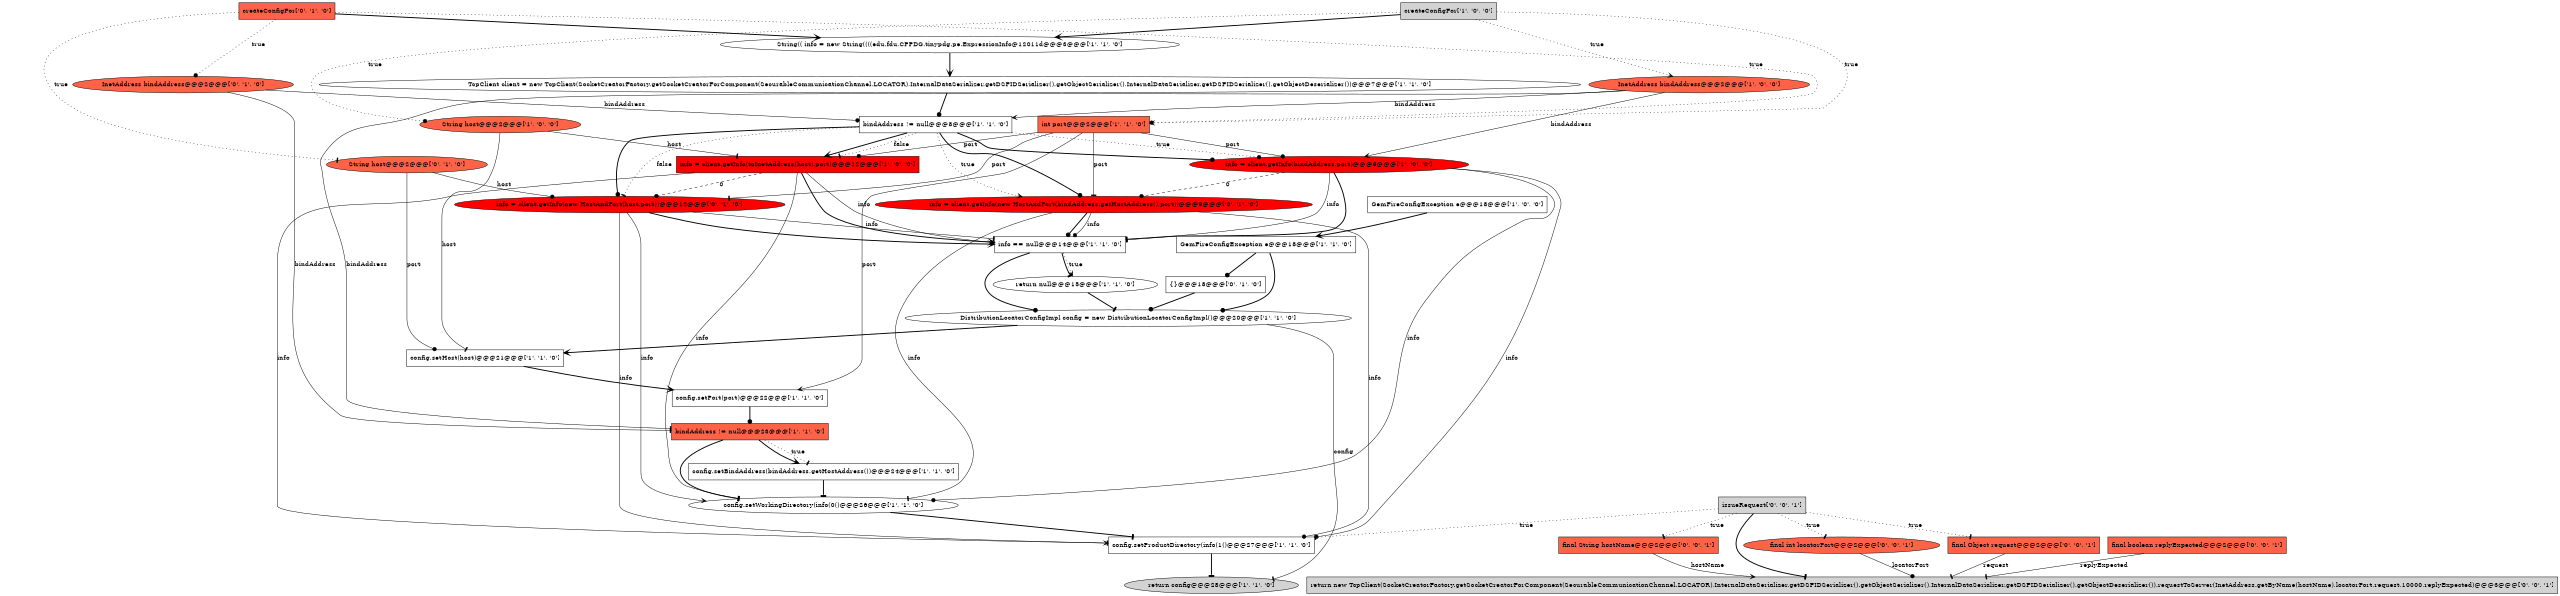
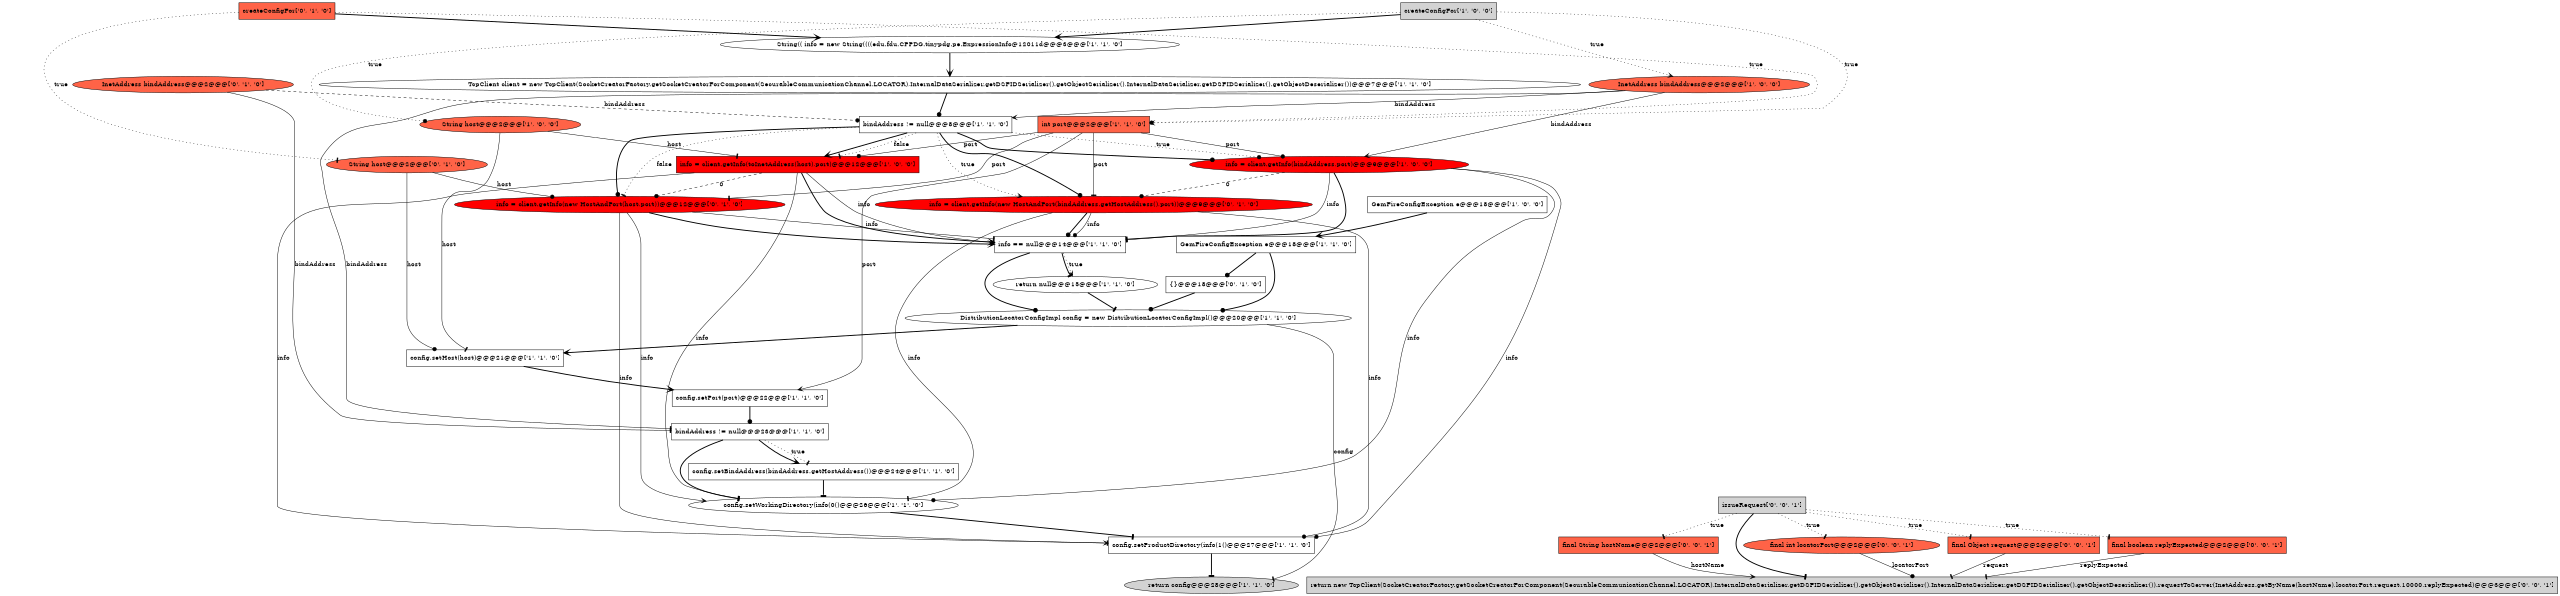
  digraph {
    node [fillcolor=white shape=box style=filled]
    edge [arrowhead=tee style=solid]
    n1 [label="info == null@@@14@@@['1', '1', '0']"]
    n2 [label="DistributionLocatorConfigImpl config = new DistributionLocatorConfigImpl()@@@20@@@['1', '1', '0']" shape=ellipse]
    n3 [label="return null@@@15@@@['1', '1', '0']" shape=ellipse]
    n4 [fillcolor=lightgray label="return config@@@28@@@['1', '1', '0']" shape=ellipse]
    n5 [label="config.setHost(host)@@@21@@@['1', '1', '0']"]
    n6 [label="TcpClient client = new TcpClient(SocketCreatorFactory.getSocketCreatorForComponent(SecurableCommunicationChannel.LOCATOR),InternalDataSerializer.getDSFIDSerializer().getObjectSerializer(),InternalDataSerializer.getDSFIDSerializer().getObjectDeserializer())@@@7@@@['1', '1', '0']" shape=ellipse]
    n7 [label="bindAddress != null@@@8@@@['1', '1', '0']"]
    n8 [fillcolor=red label="info = client.getInfo(new HostAndPort(bindAddress.getHostAddress(),port))@@@9@@@['0', '1', '0']" shape=ellipse]
    n9 [fillcolor=red label="info = client.getInfo(bindAddress,port)@@@9@@@['1', '0', '0']" shape=ellipse]
    n10 [fillcolor=red label="info = client.getInfo(new HostAndPort(host,port))@@@12@@@['0', '1', '0']" shape=ellipse]
    n11 [fillcolor=red label="info = client.getInfo(toInetAddress(host),port)@@@12@@@['1', '0', '0']"]
    n12 [label="config.setPort(port)@@@22@@@['1', '1', '0']"]
    n13 [label="config.setWorkingDirectory(info(0()@@@26@@@['1', '1', '0']" shape=ellipse]
    n14 [label="config.setProductDirectory(info(1()@@@27@@@['1', '1', '0']"]
    n15 [fillcolor=tomato label="final Object request@@@2@@@['0', '0', '1']"]
    n16 [fillcolor=lightgray label="return new TcpClient(SocketCreatorFactory.getSocketCreatorForComponent(SecurableCommunicationChannel.LOCATOR),InternalDataSerializer.getDSFIDSerializer().getObjectSerializer(),InternalDataSerializer.getDSFIDSerializer().getObjectDeserializer()).requestToServer(InetAddress.getByName(hostName),locatorPort,request,10000,replyExpected)@@@3@@@['0', '0', '1']"]
    n17 [label="GemFireConfigException e@@@18@@@['1', '1', '0']"]
    n18 [label="{}@@@18@@@['0', '1', '0']"]
    n19 [fillcolor=tomato label="InetAddress bindAddress@@@2@@@['0', '1', '0']" shape=ellipse]
-   n20 [fillcolor=tomato label="bindAddress != null@@@23@@@['1', '1', '0']"]
+   n20 [label="bindAddress != null@@@23@@@['1', '1', '0']"]
    n21 [label="config.setBindAddress(bindAddress.getHostAddress())@@@24@@@['1', '1', '0']"]
    n22 [fillcolor=tomato label="InetAddress bindAddress@@@2@@@['1', '0', '0']" shape=ellipse]
    n23 [fillcolor=tomato label="String host@@@2@@@['0', '1', '0']" shape=ellipse]
    n24 [fillcolor=tomato label="final boolean replyExpected@@@2@@@['0', '0', '1']"]
    n25 [fillcolor=lightgray label="createConfigFor['1', '0', '0']"]
    n26 [label="String(( info = new String((((edu.fdu.CPPDG.tinypdg.pe.ExpressionInfo@12011d@@@3@@@['1', '1', '0']" shape=ellipse]
    n27 [fillcolor=tomato label="int port@@@2@@@['1', '1', '0']"]
    n28 [fillcolor=tomato label="String host@@@2@@@['1', '0', '0']" shape=ellipse]
    n29 [fillcolor=tomato label="final String hostName@@@2@@@['0', '0', '1']"]
    n30 [fillcolor=lightgray label="issueRequest['0', '0', '1']"]
    n31 [fillcolor=tomato label="final int locatorPort@@@2@@@['0', '0', '1']" shape=ellipse]
    n32 [label="GemFireConfigException e@@@18@@@['1', '0', '0']"]
    n33 [fillcolor=tomato label="createConfigFor['0', '1', '0']"]
    n1 -> n2 [arrowhead=dot style=bold]
    n1 -> n3 [arrowhead=vee label=true style=dotted]
    n1 -> n3 [style=bold]
    n2 -> n4 [label=config]
    n2 -> n5 [arrowhead=vee style=bold]
    n3 -> n2 [style=bold]
    n5 -> n12 [arrowhead=vee style=bold]
    n6 -> n7 [arrowhead=dot style=bold]
    n7 -> n8 [arrowhead=vee label=true style=dotted]
    n7 -> n8 [arrowhead=dot style=bold]
    n7 -> n9 [arrowhead=dot style=bold]
    n7 -> n9 [arrowhead=dot label=true style=dotted]
    n7 -> n10 [arrowhead=dot style=bold]
    n7 -> n10 [label=false style=dotted]
    n7 -> n11 [arrowhead=vee style=bold]
    n7 -> n11 [label=false style=dotted]
    n8 -> n1 [arrowhead=dot style=bold]
    n8 -> n1 [arrowhead=dot label=info]
    n8 -> n13 [label=info]
    n8 -> n14 [arrowhead=dot label=info]
    n9 -> n1 [style=bold]
    n9 -> n1 [label=info]
    n9 -> n8 [arrowhead=dot label=0 style=dashed]
    n9 -> n13 [arrowhead=dot label=info]
    n9 -> n14 [arrowhead=dot label=info]
    n10 -> n1 [arrowhead=vee style=bold]
    n10 -> n1 [label=info]
    n10 -> n13 [arrowhead=vee label=info]
    n10 -> n14 [arrowhead=vee label=info]
    n11 -> n1 [arrowhead=vee style=bold]
    n11 -> n1 [arrowhead=vee label=info]
    n11 -> n10 [arrowhead=dot label=0 style=dashed]
    n11 -> n13 [label=info]
    n11 -> n14 [label=info]
    n12 -> n20 [arrowhead=dot style=bold]
    n13 -> n14 [style=bold]
    n14 -> n4 [style=bold]
    n15 -> n16 [label=request]
    n17 -> n2 [arrowhead=dot style=bold]
    n17 -> n18 [arrowhead=dot style=bold]
    n18 -> n2 [arrowhead=dot style=bold]
-   n19 -> n7 [arrowhead=dot label=bindAddress]
+   n19 -> n7 [arrowhead=dot label=bindAddress style=dashed]
    n19 -> n20 [label=bindAddress]
    n20 -> n13 [style=bold]
    n20 -> n21 [label=true style=dotted]
    n20 -> n21 [arrowhead=vee style=bold]
    n21 -> n13 [style=bold]
    n22 -> n7 [arrowhead=vee label=bindAddress]
    n22 -> n9 [arrowhead=vee label=bindAddress]
    n22 -> n20 [label=bindAddress]
-   n23 -> n5 [arrowhead=dot label=port]
+   n23 -> n5 [arrowhead=dot label=host]
    n23 -> n10 [arrowhead=dot label=host]
    n24 -> n16 [label=replyExpected]
    n25 -> n22 [arrowhead=vee label=true style=dotted]
    n25 -> n26 [arrowhead=vee style=bold]
    n25 -> n27 [arrowhead=vee label=true style=dotted]
    n25 -> n28 [arrowhead=dot label=true style=dotted]
    n26 -> n6 [arrowhead=vee style=bold]
    n27 -> n8 [label=port]
    n27 -> n9 [arrowhead=dot label=port]
    n27 -> n10 [label=port]
    n27 -> n11 [arrowhead=dot label=port]
    n27 -> n12 [arrowhead=vee label=port]
    n28 -> n5 [label=host]
    n28 -> n11 [label=host]
    n29 -> n16 [arrowhead=vee label=hostName]
    n30 -> n15 [label=true style=dotted]
    n30 -> n16 [style=bold]
-   n30 -> n14 [label=true style=dotted]
+   n30 -> n24 [label=true style=dotted]
    n30 -> n29 [label=true style=dotted]
    n30 -> n31 [label=true style=dotted]
    n31 -> n16 [arrowhead=dot label=locatorPort]
    n32 -> n17 [arrowhead=vee style=bold]
-   n33 -> n19 [arrowhead=dot label=true style=dotted]
    n33 -> n23 [label=true style=dotted]
    n33 -> n26 [arrowhead=vee style=bold]
    n33 -> n27 [arrowhead=dot label=true style=dotted]
  }
